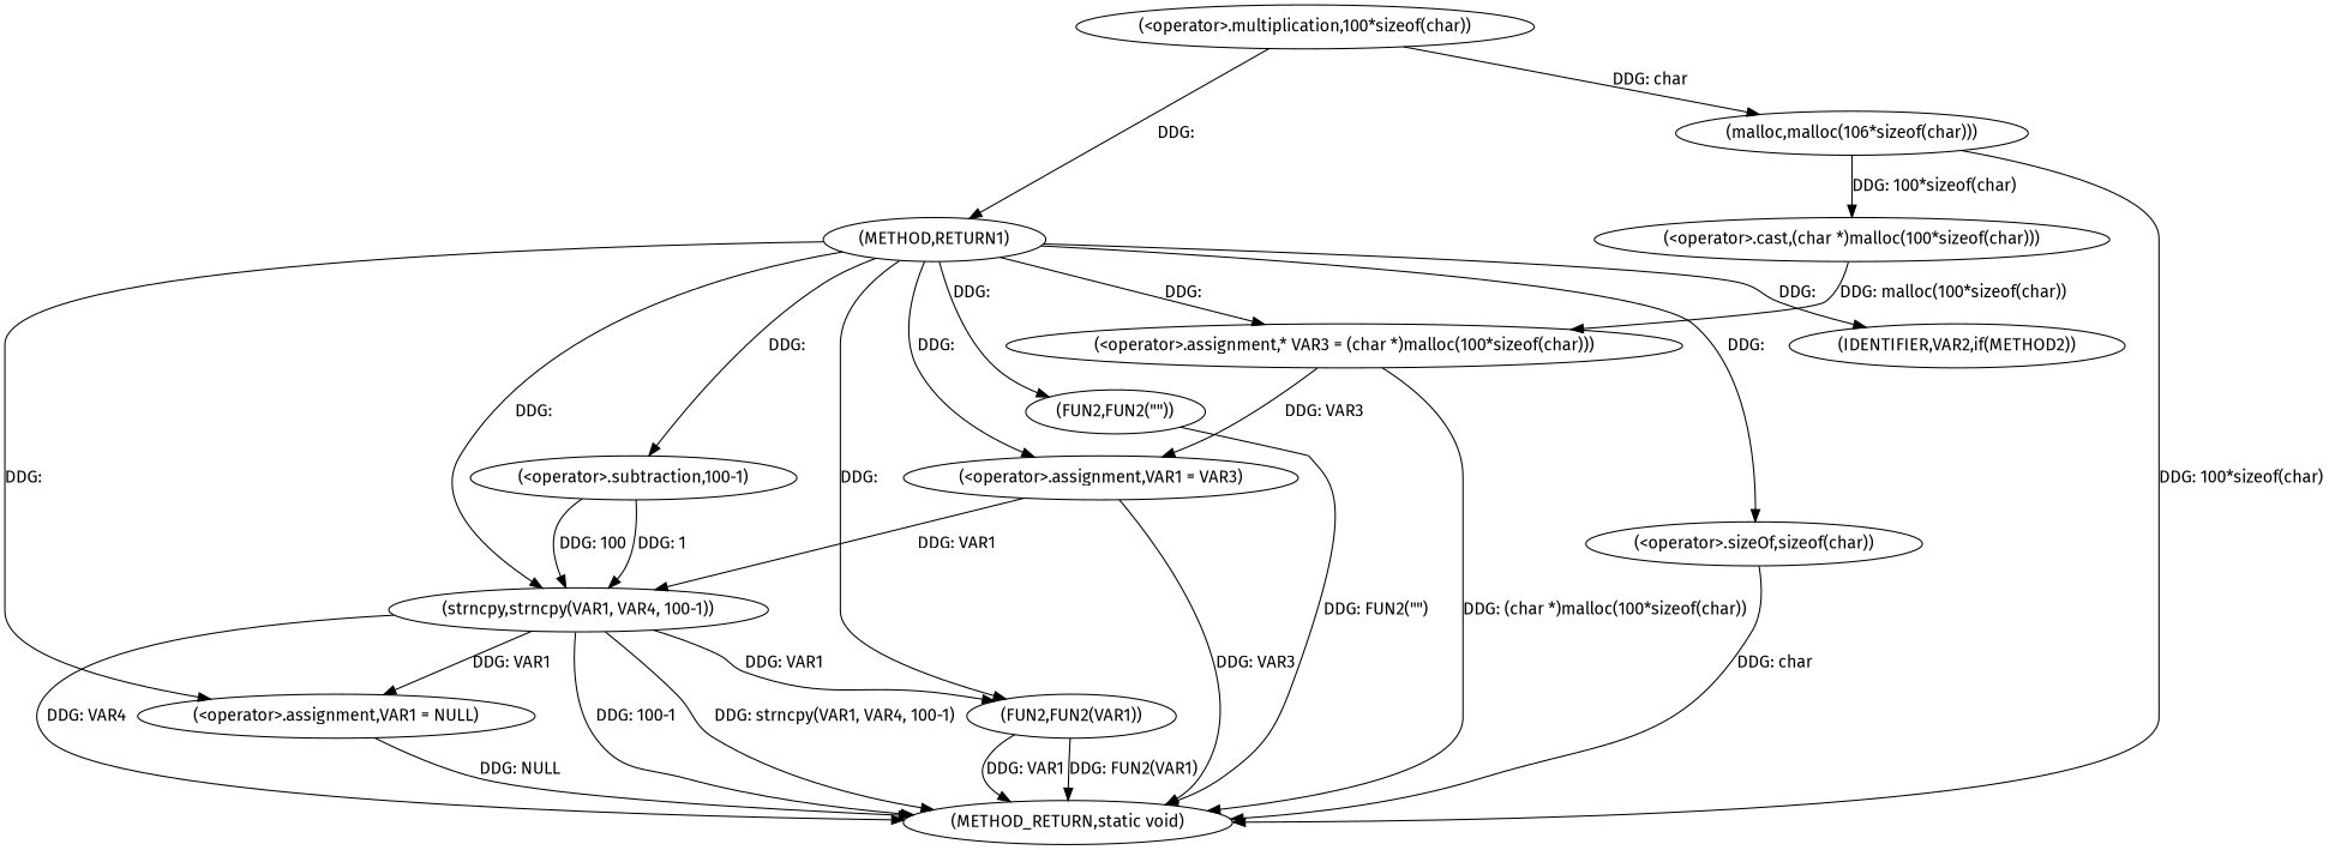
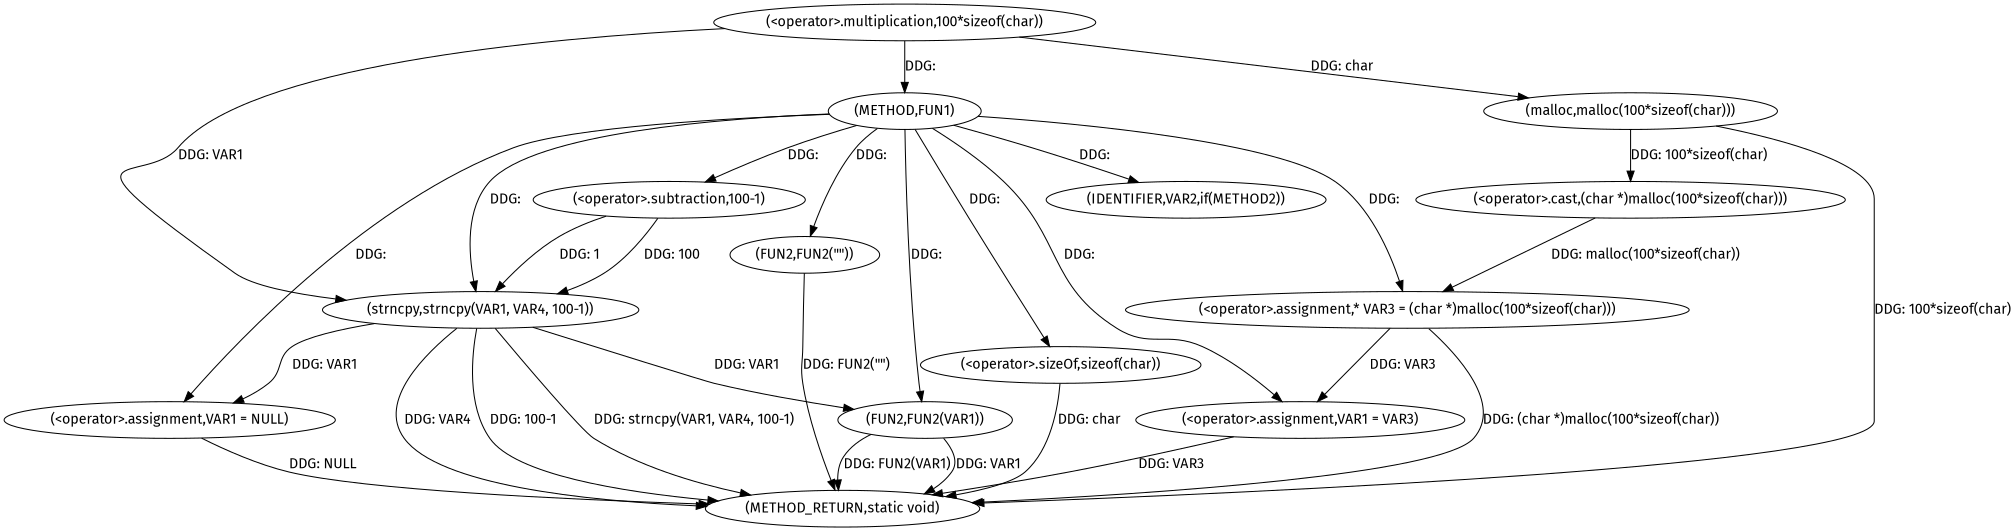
  digraph {
    fontname="Fira Sans"
    node [fontname="Fira Sans"]
    edge [fontname="Fira Sans"]
-   n1 [label="(METHOD,RETURN1)"]
+   n1 [label="(METHOD,FUN1)"]
    n2 [label="(<operator>.assignment,VAR1 = NULL)"]
    n3 [label="(IDENTIFIER,VAR2,if(METHOD2))"]
    n4 [label="(FUN2,FUN2(\"\"))"]
    n5 [label="(<operator>.assignment,* VAR3 = (char *)malloc(100*sizeof(char)))"]
    n6 [label="(<operator>.sizeOf,sizeof(char))"]
    n7 [label="(<operator>.assignment,VAR1 = VAR3)"]
    n8 [label="(strncpy,strncpy(VAR1, VAR4, 100-1))"]
    n9 [label="(<operator>.subtraction,100-1)"]
    n10 [label="(FUN2,FUN2(VAR1))"]
    n11 [label="(METHOD_RETURN,static void)"]
    n12 [label="(<operator>.multiplication,100*sizeof(char))"]
-   n13 [label="(malloc,malloc(106*sizeof(char)))"]
+   n13 [label="(malloc,malloc(100*sizeof(char)))"]
    n14 [label="(<operator>.cast,(char *)malloc(100*sizeof(char)))"]
    n1 -> n2 [label="DDG: "]
    n1 -> n3 [label="DDG: "]
    n1 -> n4 [label="DDG: "]
    n1 -> n5 [label="DDG: "]
    n1 -> n6 [label="DDG: "]
    n1 -> n7 [label="DDG: "]
    n1 -> n8 [label="DDG: "]
    n1 -> n9 [label="DDG: "]
    n1 -> n10 [label="DDG: "]
    n2 -> n11 [label="DDG: NULL"]
    n4 -> n11 [label="DDG: FUN2(\"\")"]
    n5 -> n7 [label="DDG: VAR3"]
    n5 -> n11 [label="DDG: (char *)malloc(100*sizeof(char))"]
    n6 -> n11 [label="DDG: char"]
-   n7 -> n8 [label="DDG: VAR1"]
+   n12 -> n8 [label="DDG: VAR1"]
    n7 -> n11 [label="DDG: VAR3"]
    n8 -> n2 [label="DDG: VAR1"]
    n8 -> n10 [label="DDG: VAR1"]
    n8 -> n11 [label="DDG: 100-1"]
    n8 -> n11 [label="DDG: strncpy(VAR1, VAR4, 100-1)"]
    n8 -> n11 [label="DDG: VAR4"]
    n9 -> n8 [label="DDG: 100"]
    n9 -> n8 [label="DDG: 1"]
    n10 -> n11 [label="DDG: FUN2(VAR1)"]
    n10 -> n11 [label="DDG: VAR1"]
    n12 -> n1 [label="DDG: "]
    n12 -> n13 [label="DDG: char"]
    n13 -> n11 [label="DDG: 100*sizeof(char)"]
    n13 -> n14 [label="DDG: 100*sizeof(char)"]
    n14 -> n5 [label="DDG: malloc(100*sizeof(char))"]
  }
